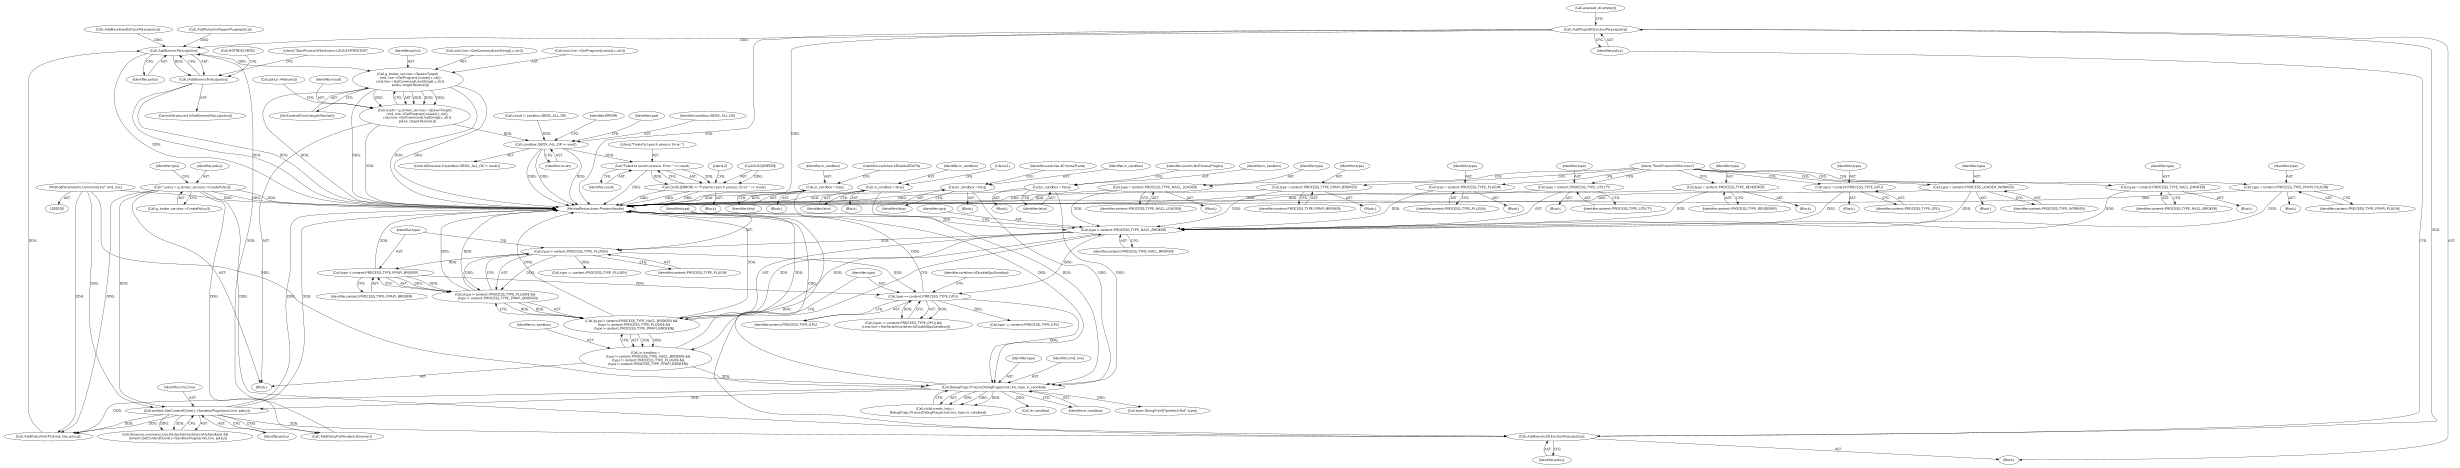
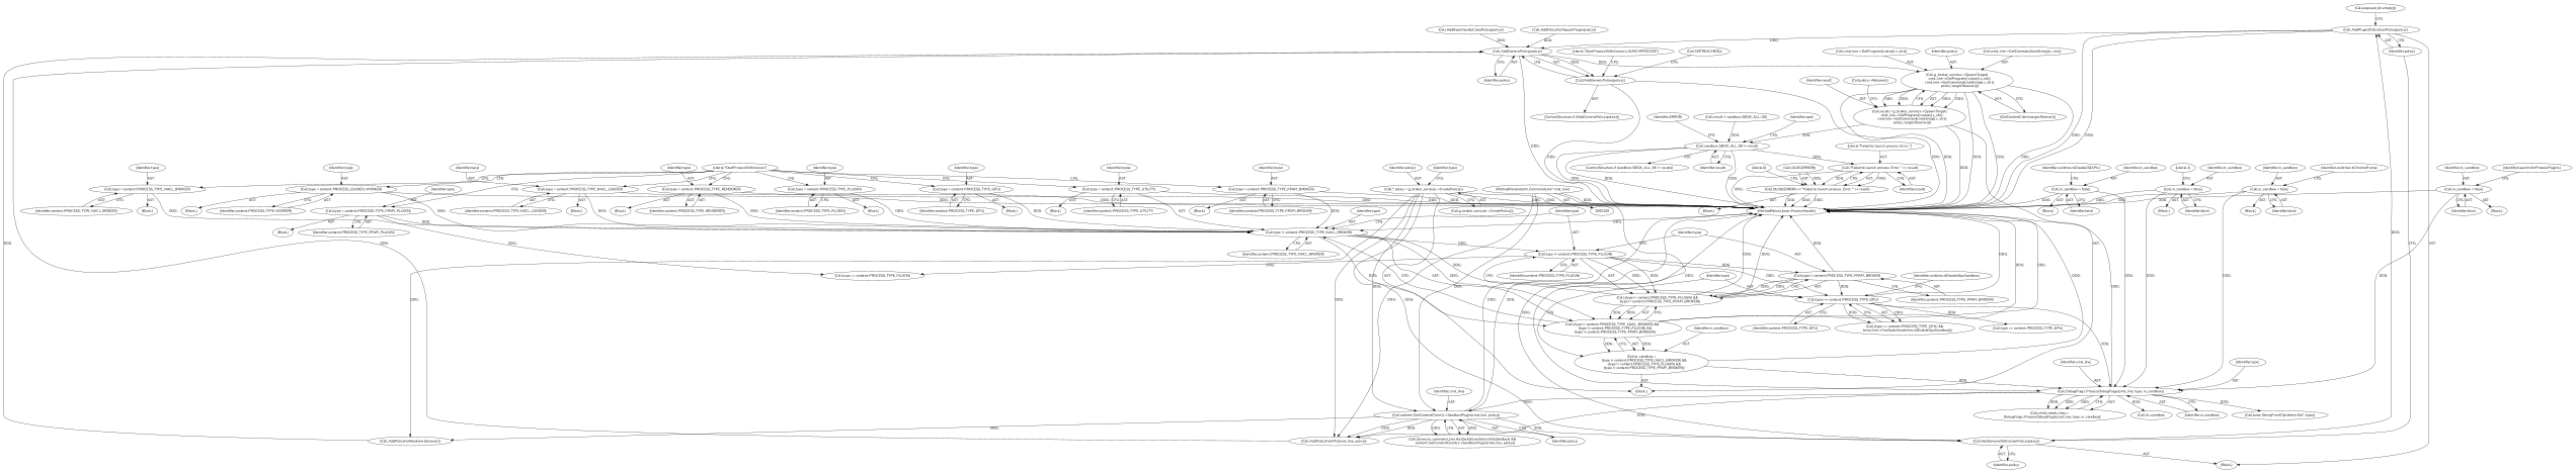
  digraph {
    fontname=Nunito
    node [fontname=Nunito]
    edge [fontname=Nunito]
    n1 [label="(Call,AddPluginDllEvictionPolicy(policy))"]
    n2 [label="(Call,AddGenericPolicy(policy))"]
    n3 [label="(MethodReturn,base::ProcessHandle)"]
    n4 [label="(Identifier,policy)"]
    n5 [label="(Block,)"]
    n6 [label="(Call,!AddGenericPolicy(policy))"]
    n7 [label="(Call,g_broker_services->SpawnTarget(\n      cmd_line->GetProgram().value().c_str(),\n      cmd_line->GetCommandLineString().c_str(),\n      policy, target.Receive()))"]
    n8 [label="(Identifier,policy)"]
    n9 [label="(Call,type != content::PROCESS_TYPE_NACL_BROKER)"]
    n10 [label="(Call,AddGenericDllEvictionPolicy(policy))"]
    n11 [label="(Identifier,policy)"]
    n12 [label="(Call,* policy = g_broker_services->CreatePolicy())"]
    n13 [label="(Call,content::GetContentClient()->SandboxPlugin(cmd_line, policy))"]
    n14 [label="(Block,)"]
    n15 [label="(Call,g_broker_services->CreatePolicy())"]
    n16 [label="(Call,AddPolicyForGPU(cmd_line, policy))"]
    n17 [label="(Call,AddPolicyForRenderer(browser))"]
    n18 [label="(Call,!browser_command_line.HasSwitch(switches::kNoSandbox) &&\n      content::GetContentClient()->SandboxPlugin(cmd_line, policy))"]
    n19 [label="(Identifier,policy)"]
    n20 [label="(Call,DebugFlags::ProcessDebugFlags(cmd_line, type, in_sandbox))"]
    n21 [label="(Identifier,in_sandbox)"]
    n22 [label="(Call,base::StringPrintf(\"/prefetch:%d\", type))"]
    n23 [label="(Call,child_needs_help =\n      DebugFlags::ProcessDebugFlags(cmd_line, type, in_sandbox))"]
    n24 [label="(Call,!in_sandbox)"]
    n25 [label="(MethodParameterIn,CommandLine* cmd_line)"]
    1000100
    n27 [label="(Call,type == content::PROCESS_TYPE_GPU)"]
    n28 [label="(Call,type == content::PROCESS_TYPE_GPU)"]
    n29 [label="(Call,(type == content::PROCESS_TYPE_GPU) &&\n      (cmd_line->HasSwitch(switches::kDisableGpuSandbox)))"]
    n30 [label="(Identifier,content::PROCESS_TYPE_GPU)"]
    n31 [label="(Call,type != content::PROCESS_TYPE_PLUGIN)"]
    n32 [label="(Call,(type != content::PROCESS_TYPE_NACL_BROKER) &&\n      (type != content::PROCESS_TYPE_PLUGIN) &&\n      (type != content::PROCESS_TYPE_PPAPI_BROKER))"]
    n33 [label="(Identifier,content::PROCESS_TYPE_NACL_BROKER)"]
    n34 [label="(Call,type != content::PROCESS_TYPE_PPAPI_BROKER)"]
    n35 [label="(Call,(type != content::PROCESS_TYPE_PLUGIN) &&\n      (type != content::PROCESS_TYPE_PPAPI_BROKER))"]
    n36 [label="(Call,type == content::PROCESS_TYPE_PLUGIN)"]
    n37 [label="(Identifier,content::PROCESS_TYPE_PLUGIN)"]
    n38 [label="(Call,in_sandbox =\n      (type != content::PROCESS_TYPE_NACL_BROKER) &&\n      (type != content::PROCESS_TYPE_PLUGIN) &&\n      (type != content::PROCESS_TYPE_PPAPI_BROKER))"]
    n39 [label="(Call,type = content::PROCESS_TYPE_PLUGIN)"]
    n40 [label="(Block,)"]
    n41 [label="(Identifier,content::PROCESS_TYPE_PLUGIN)"]
    n42 [label="(Call,type = content::PROCESS_TYPE_UTILITY)"]
    n43 [label="(Identifier,content::PROCESS_TYPE_UTILITY)"]
    n44 [label="(Block,)"]
    n45 [label="(Call,type = content::PROCESS_LOADER_WORKER)"]
    n46 [label="(Identifier,content::PROCESS_TYPE_WORKER)"]
    n47 [label="(Block,)"]
    n48 [label="(Call,type = content::PROCESS_TYPE_RENDERER)"]
    n49 [label="(Block,)"]
    n50 [label="(Identifier,content::PROCESS_TYPE_RENDERER)"]
    n51 [label="(Call,type = content::PROCESS_TYPE_NACL_LOADER)"]
    n52 [label="(Block,)"]
    n53 [label="(Identifier,content::PROCESS_TYPE_NACL_LOADER)"]
    n54 [label="(Call,type = content::PROCESS_TYPE_PPAPI_BROKER)"]
    n55 [label="(Block,)"]
    n56 [label="(Identifier,content::PROCESS_TYPE_PPAPI_BROKER)"]
    n57 [label="(Call,type = content::PROCESS_TYPE_GPU)"]
    n58 [label="(Block,)"]
    n59 [label="(Identifier,content::PROCESS_TYPE_GPU)"]
    n60 [label="(Call,type = content::PROCESS_TYPE_NACL_BROKER)"]
    n61 [label="(Block,)"]
    n62 [label="(Identifier,content::PROCESS_TYPE_NACL_BROKER)"]
    n63 [label="(Call,type = content::PROCESS_TYPE_PPAPI_PLUGIN)"]
    n64 [label="(Identifier,content::PROCESS_TYPE_PPAPI_PLUGIN)"]
    n65 [label="(Block,)"]
    n66 [label="(Identifier,content::PROCESS_TYPE_PPAPI_BROKER)"]
    n67 [label="(Call,in_sandbox = false)"]
    n68 [label="(Block,)"]
    n69 [label="(Identifier,false)"]
    n70 [label="(Call,in_sandbox = false)"]
    n71 [label="(Block,)"]
    n72 [label="(Identifier,false)"]
    n73 [label="(Call,in_sandbox = false)"]
    n74 [label="(Block,)"]
    n75 [label="(Identifier,false)"]
    n76 [label="(Call,in_sandbox = false)"]
    n77 [label="(Identifier,false)"]
    n78 [label="(Block,)"]
    n79 [label="(ControlStructure,if (!AddGenericPolicy(policy)))"]
    n80 [label="(Call,result = g_broker_services->SpawnTarget(\n      cmd_line->GetProgram().value().c_str(),\n      cmd_line->GetCommandLineString().c_str(),\n      policy, target.Receive()))"]
    n81 [label="(GetContentClient,target.Receive())"]
    n82 [label="(Call,sandbox::SBOX_ALL_OK != result)"]
    n83 [label="(Call,\"Failed to launch process. Error: \" << result)"]
    n84 [label="(Identifier,result)"]
    n85 [label="(ControlStructure,if (sandbox::SBOX_ALL_OK != result))"]
    n86 [label="(Call,DLOG(ERROR) << \"Failed to launch process. Error: \" << result)"]
    n87 [label="(Identifier,result)"]
    n88 [label="(Block,)"]
    n89 [label="(Literal,1)"]
    n90 [label="(Literal,\"Failed to launch process. Error: \")"]
    n91 [label="(Identifier,in_sandbox)"]
    n92 [label="(Identifier,policy)"]
    n93 [label="(Identifier,switches::kDisableGpuSandbox)"]
    n94 [label="(Call,AddBaseHandleClosePolicy(policy))"]
    n95 [label="(Identifier,type)"]
    n96 [label="(Identifier,type)"]
    n97 [label="(Call,DLOG(ERROR))"]
    n98 [label="(Identifier,type)"]
    n99 [label="(Identifier,type)"]
-   n100 [label="(Identifier,sandbox::SBOX_ALL_OK)"]
    n101 [label="(Identifier,type)"]
    n102 [label="(Call,cmd_line->GetCommandLineString().c_str())"]
    n103 [label="(Identifier,in_sandbox)"]
    n104 [label="(Identifier,launch::kInProcessPlugins)"]
    n105 [label="(Call,AddPolicyForPepperPlugin(policy))"]
    n106 [label="(Literal,\"StartProcessWithAccess\")"]
    n107 [label="(Identifier,policy)"]
    n108 [label="(Identifier,result)"]
    n109 [label="(Identifier,type)"]
    n110 [label="(Identifier,type)"]
    n111 [label="(Identifier,type)"]
    n112 [label="(Identifier,in_sandbox)"]
    n113 [label="(Identifier,in_sandbox)"]
    n114 [label="(Identifier,type)"]
    n115 [label="(Call,result != sandbox::SBOX_ALL_OK)"]
    n116 [label="(Call,NOTREACHED())"]
    n117 [label="(Identifier,type)"]
    n118 [label="(Identifier,type)"]
    n119 [label="(Identifier,type)"]
    n120 [label="(Call,cmd_line->GetProgram().value().c_str())"]
    n121 [label="(Identifier,switches::kChromeFrame)"]
    n122 [label="(Literal,\"StartProcessWithAccess::LAUNCHPROCESS\")"]
    n123 [label="(Identifier,cmd_line)"]
    n124 [label="(Identifier,ERROR)"]
    n125 [label="(Identifier,cmd_line)"]
    n126 [label="(Identifier,switches::kDisable3DAPIs)"]
    n127 [label="(Call,policy->Release())"]
    n128 [label="(Identifier,type)"]
    n129 [label="(Identifier,type)"]
    n130 [label="(Call,exposed_dir.empty())"]
    n131 [label="(Identifier,type)"]
    n132 [label="(Identifier,type)"]
    n133 [label="(Identifier,in_sandbox)"]
    n134 [label="(Literal,0)"]
    n1 -> n2 [label="DDG: "]
    n1 -> n3 [label="DDG: "]
    n1 -> n3 [label="DDG: "]
    n1 -> n4 [label="CFG: "]
    n1 -> n5 [label="AST: "]
    n2 -> n3 [label="DDG: "]
    n2 -> n6 [label="AST: "]
    n2 -> n6 [label="DDG: "]
    n2 -> n7 [label="DDG: "]
    n2 -> n8 [label="CFG: "]
    n3 -> n9 [label="DDG: "]
    n4 -> n1 [label="AST: "]
    n4 -> n10 [label="CFG: "]
    n6 -> n2 [label="CFG: "]
    n6 -> n3 [label="DDG: "]
    n6 -> n3 [label="DDG: "]
    n6 -> n79 [label="AST: "]
    n7 -> n3 [label="DDG: "]
    n7 -> n3 [label="DDG: "]
    n7 -> n3 [label="DDG: "]
    n7 -> n3 [label="DDG: "]
    n7 -> n80 [label="AST: "]
    n7 -> n80 [label="DDG: "]
    n7 -> n80 [label="DDG: "]
    n7 -> n80 [label="DDG: "]
    n7 -> n80 [label="DDG: "]
    n7 -> n81 [label="CFG: "]
    n8 -> n2 [label="AST: "]
    n9 -> n27 [label="DDG: "]
    n9 -> n31 [label="DDG: "]
    n9 -> n32 [label="AST: "]
    n9 -> n32 [label="DDG: "]
    n9 -> n32 [label="DDG: "]
    n9 -> n33 [label="CFG: "]
    n10 -> n1 [label="DDG: "]
    n10 -> n3 [label="DDG: "]
    n10 -> n5 [label="AST: "]
    n10 -> n11 [label="CFG: "]
    n11 -> n10 [label="AST: "]
    n12 -> n3 [label="DDG: "]
    n12 -> n3 [label="DDG: "]
    n12 -> n10 [label="DDG: "]
    n12 -> n13 [label="DDG: "]
    n12 -> n14 [label="AST: "]
    n12 -> n15 [label="CFG: "]
    n12 -> n16 [label="DDG: "]
    n12 -> n17 [label="DDG: "]
    n13 -> n3 [label="DDG: "]
    n13 -> n3 [label="DDG: "]
    n13 -> n10 [label="DDG: "]
    n13 -> n16 [label="DDG: "]
    n13 -> n16 [label="DDG: "]
    n13 -> n17 [label="DDG: "]
    n13 -> n18 [label="AST: "]
    n13 -> n18 [label="DDG: "]
    n13 -> n18 [label="DDG: "]
    n13 -> n19 [label="CFG: "]
    n15 -> n12 [label="AST: "]
    n16 -> n2 [label="DDG: "]
    n17 -> n2 [label="DDG: "]
    n18 -> n13 [label="CFG: "]
    n19 -> n13 [label="AST: "]
    n20 -> n3 [label="DDG: "]
    n20 -> n13 [label="DDG: "]
    n20 -> n16 [label="DDG: "]
    n20 -> n21 [label="CFG: "]
    n20 -> n22 [label="DDG: "]
    n20 -> n23 [label="AST: "]
    n20 -> n23 [label="DDG: "]
    n20 -> n23 [label="DDG: "]
    n20 -> n23 [label="DDG: "]
    n20 -> n24 [label="DDG: "]
    n21 -> n20 [label="AST: "]
    n23 -> n20 [label="CFG: "]
    n25 -> n3 [label="DDG: "]
    n25 -> n13 [label="DDG: "]
    n25 -> n16 [label="DDG: "]
    n25 -> n20 [label="DDG: "]
    n25 -> 1000100 [label="AST: "]
    n27 -> n3 [label="DDG: "]
    n27 -> n20 [label="DDG: "]
    n27 -> n28 [label="DDG: "]
    n27 -> n29 [label="AST: "]
    n27 -> n29 [label="DDG: "]
    n27 -> n29 [label="DDG: "]
    n27 -> n30 [label="CFG: "]
    n29 -> n27 [label="CFG: "]
    n30 -> n27 [label="AST: "]
    n31 -> n27 [label="DDG: "]
    n31 -> n34 [label="DDG: "]
    n31 -> n35 [label="AST: "]
    n31 -> n35 [label="DDG: "]
    n31 -> n35 [label="DDG: "]
    n31 -> n36 [label="DDG: "]
    n31 -> n37 [label="CFG: "]
    n32 -> n3 [label="DDG: "]
    n32 -> n3 [label="DDG: "]
    n32 -> n9 [label="CFG: "]
    n32 -> n35 [label="CFG: "]
    n32 -> n38 [label="AST: "]
    n32 -> n38 [label="DDG: "]
    n32 -> n38 [label="DDG: "]
    n33 -> n9 [label="AST: "]
    n34 -> n3 [label="DDG: "]
    n34 -> n27 [label="DDG: "]
    n34 -> n35 [label="AST: "]
    n34 -> n35 [label="DDG: "]
    n34 -> n35 [label="DDG: "]
    n34 -> n66 [label="CFG: "]
    n35 -> n3 [label="DDG: "]
    n35 -> n3 [label="DDG: "]
    n35 -> n31 [label="CFG: "]
    n35 -> n32 [label="AST: "]
    n35 -> n32 [label="DDG: "]
    n35 -> n32 [label="DDG: "]
    n35 -> n34 [label="CFG: "]
    n37 -> n31 [label="AST: "]
    n38 -> n3 [label="DDG: "]
    n38 -> n14 [label="AST: "]
    n38 -> n20 [label="DDG: "]
    n38 -> n32 [label="CFG: "]
    n39 -> n9 [label="DDG: "]
    n39 -> n40 [label="AST: "]
    n39 -> n41 [label="CFG: "]
    n41 -> n39 [label="AST: "]
    n42 -> n3 [label="DDG: "]
    n42 -> n9 [label="AST: "]
    n42 -> n43 [label="CFG: "]
    n42 -> n44 [label="AST: "]
    n43 -> n42 [label="AST: "]
    n45 -> n3 [label="DDG: "]
    n45 -> n9 [label="DDG: "]
    n45 -> n46 [label="CFG: "]
    n45 -> n47 [label="AST: "]
    n46 -> n45 [label="AST: "]
    n48 -> n3 [label="DDG: "]
    n48 -> n9 [label="DDG: "]
    n48 -> n49 [label="AST: "]
-   n48 -> n50 [label="CFG: "]
+   n48 -> n50 [label="AST: "]
    n50 -> n48 [label="AST: "]
    n51 -> n3 [label="DDG: "]
    n51 -> n9 [label="DDG: "]
    n51 -> n52 [label="AST: "]
    n51 -> n53 [label="CFG: "]
    n53 -> n51 [label="AST: "]
    n54 -> n3 [label="DDG: "]
    n54 -> n9 [label="DDG: "]
    n54 -> n55 [label="AST: "]
    n54 -> n56 [label="CFG: "]
    n56 -> n54 [label="AST: "]
    n57 -> n9 [label="DDG: "]
    n57 -> n58 [label="AST: "]
    n57 -> n59 [label="CFG: "]
    n59 -> n57 [label="AST: "]
    n60 -> n9 [label="DDG: "]
    n60 -> n61 [label="AST: "]
    n60 -> n62 [label="CFG: "]
    n62 -> n60 [label="AST: "]
-   n63 -> n3 [label="DDG: "]
+   n63 -> n36 [label="DDG: "]
    n63 -> n9 [label="DDG: "]
    n63 -> n64 [label="CFG: "]
    n63 -> n65 [label="AST: "]
    n64 -> n63 [label="AST: "]
    n66 -> n34 [label="AST: "]
    n67 -> n3 [label="DDG: "]
    n67 -> n20 [label="DDG: "]
    n67 -> n68 [label="AST: "]
    n67 -> n69 [label="CFG: "]
    n69 -> n67 [label="AST: "]
    n70 -> n3 [label="DDG: "]
    n70 -> n20 [label="DDG: "]
    n70 -> n71 [label="AST: "]
    n70 -> n72 [label="CFG: "]
    n72 -> n70 [label="AST: "]
    n73 -> n3 [label="DDG: "]
    n73 -> n20 [label="DDG: "]
    n73 -> n74 [label="AST: "]
    n73 -> n75 [label="CFG: "]
    n75 -> n73 [label="AST: "]
    n76 -> n3 [label="DDG: "]
    n76 -> n20 [label="DDG: "]
    n76 -> n77 [label="CFG: "]
    n76 -> n78 [label="AST: "]
    n77 -> n76 [label="AST: "]
    n80 -> n3 [label="DDG: "]
    n80 -> n7 [label="CFG: "]
    n80 -> n14 [label="AST: "]
    n80 -> n82 [label="DDG: "]
    n81 -> n7 [label="AST: "]
    n82 -> n3 [label="DDG: "]
    n82 -> n3 [label="DDG: "]
    n82 -> n3 [label="DDG: "]
    n82 -> n83 [label="DDG: "]
    n82 -> n84 [label="CFG: "]
    n82 -> n85 [label="AST: "]
    n83 -> n3 [label="DDG: "]
    n83 -> n86 [label="AST: "]
    n83 -> n86 [label="DDG: "]
    n83 -> n86 [label="DDG: "]
    n83 -> n87 [label="CFG: "]
    n84 -> n82 [label="AST: "]
    n86 -> n3 [label="DDG: "]
    n86 -> n3 [label="DDG: "]
    n86 -> n3 [label="DDG: "]
    n86 -> n83 [label="CFG: "]
    n86 -> n88 [label="AST: "]
    n87 -> n83 [label="AST: "]
    n89 -> n70 [label="CFG: "]
    n90 -> n83 [label="AST: "]
    n91 -> n76 [label="AST: "]
    n92 -> n7 [label="AST: "]
    n93 -> n27 [label="CFG: "]
    n94 -> n2 [label="DDG: "]
    n95 -> n82 [label="CFG: "]
    n96 -> n42 [label="AST: "]
    n97 -> n86 [label="AST: "]
    n97 -> n86 [label="DDG: "]
    n98 -> n31 [label="CFG: "]
    n98 -> n34 [label="AST: "]
    n99 -> n39 [label="AST: "]
-   n100 -> n82 [label="AST: "]
    n101 -> n9 [label="CFG: "]
    n101 -> n31 [label="AST: "]
    n102 -> n7 [label="AST: "]
    n103 -> n70 [label="AST: "]
    n104 -> n76 [label="CFG: "]
    n105 -> n2 [label="DDG: "]
    n106 -> n39 [label="CFG: "]
    n106 -> n42 [label="CFG: "]
    n106 -> n45 [label="CFG: "]
    n106 -> n48 [label="CFG: "]
    n106 -> n51 [label="CFG: "]
    n106 -> n54 [label="CFG: "]
    n106 -> n57 [label="CFG: "]
    n106 -> n60 [label="CFG: "]
    n106 -> n63 [label="CFG: "]
    n107 -> n12 [label="AST: "]
    n108 -> n80 [label="AST: "]
    n109 -> n45 [label="AST: "]
    n110 -> n9 [label="AST: "]
    n111 -> n63 [label="AST: "]
    n112 -> n38 [label="AST: "]
    n113 -> n73 [label="AST: "]
    n114 -> n20 [label="AST: "]
    n115 -> n82 [label="DDG: "]
    n116 -> n6 [label="CFG: "]
    n117 -> n51 [label="AST: "]
    n118 -> n60 [label="AST: "]
    n119 -> n12 [label="CFG: "]
    n120 -> n7 [label="AST: "]
    n121 -> n73 [label="CFG: "]
    n122 -> n6 [label="CFG: "]
    n123 -> n13 [label="AST: "]
    n124 -> n82 [label="CFG: "]
    n125 -> n20 [label="AST: "]
    n126 -> n67 [label="CFG: "]
    n127 -> n80 [label="CFG: "]
    n128 -> n27 [label="AST: "]
    n128 -> n38 [label="CFG: "]
    n129 -> n48 [label="AST: "]
    n130 -> n1 [label="CFG: "]
    n131 -> n57 [label="AST: "]
    n132 -> n54 [label="AST: "]
    n133 -> n67 [label="AST: "]
    n134 -> n86 [label="CFG: "]
  }
